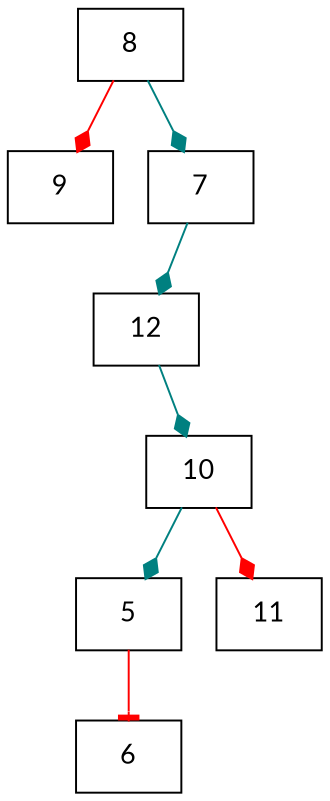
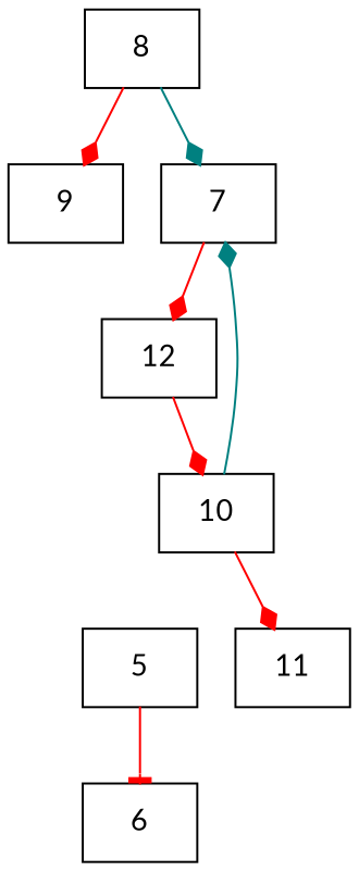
  digraph {
    fontname=Lato
    node [fontname=Lato shape=record]
    edge [arrowhead=diamond color=teal fontname=Lato]
    n1 [label="{8}"]
    n2 [label="{9}"]
    n3 [label="{7}"]
    n4 [label="{12}"]
    n5 [label="{10}"]
    n6 [label="{5}"]
    n7 [label="{11}"]
    n8 [label="{6}"]
    n1 -> n2 [color=red]
    n1 -> n3
-   n3 -> n4
-   n4 -> n5
-   n5 -> n6
+   n3 -> n4 [color=red]
+   n4 -> n5 [color=red]
+   n5 -> n3
    n5 -> n7 [color=red]
    n6 -> n8 [arrowhead=tee color=red]
  }
